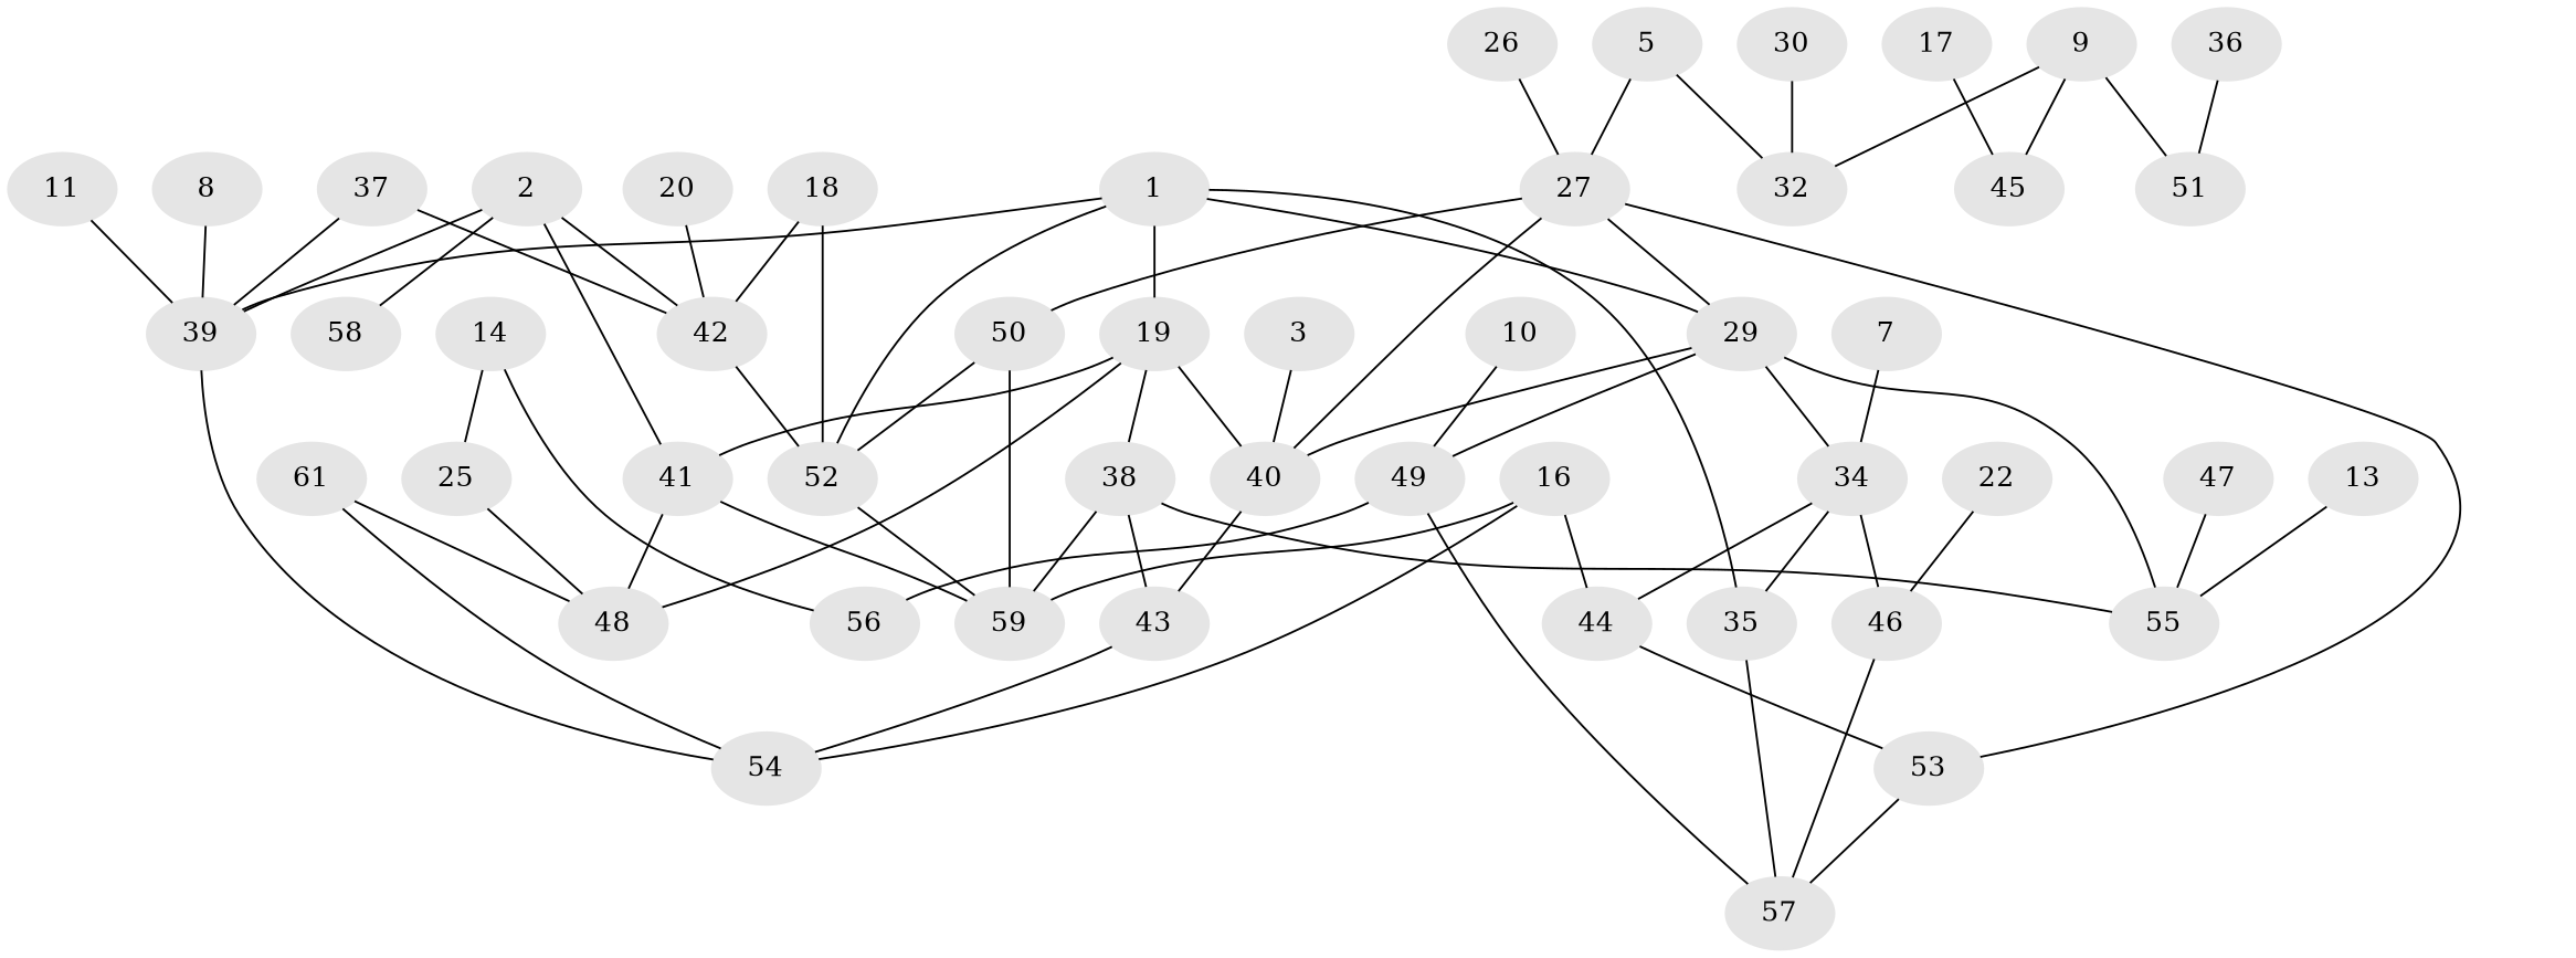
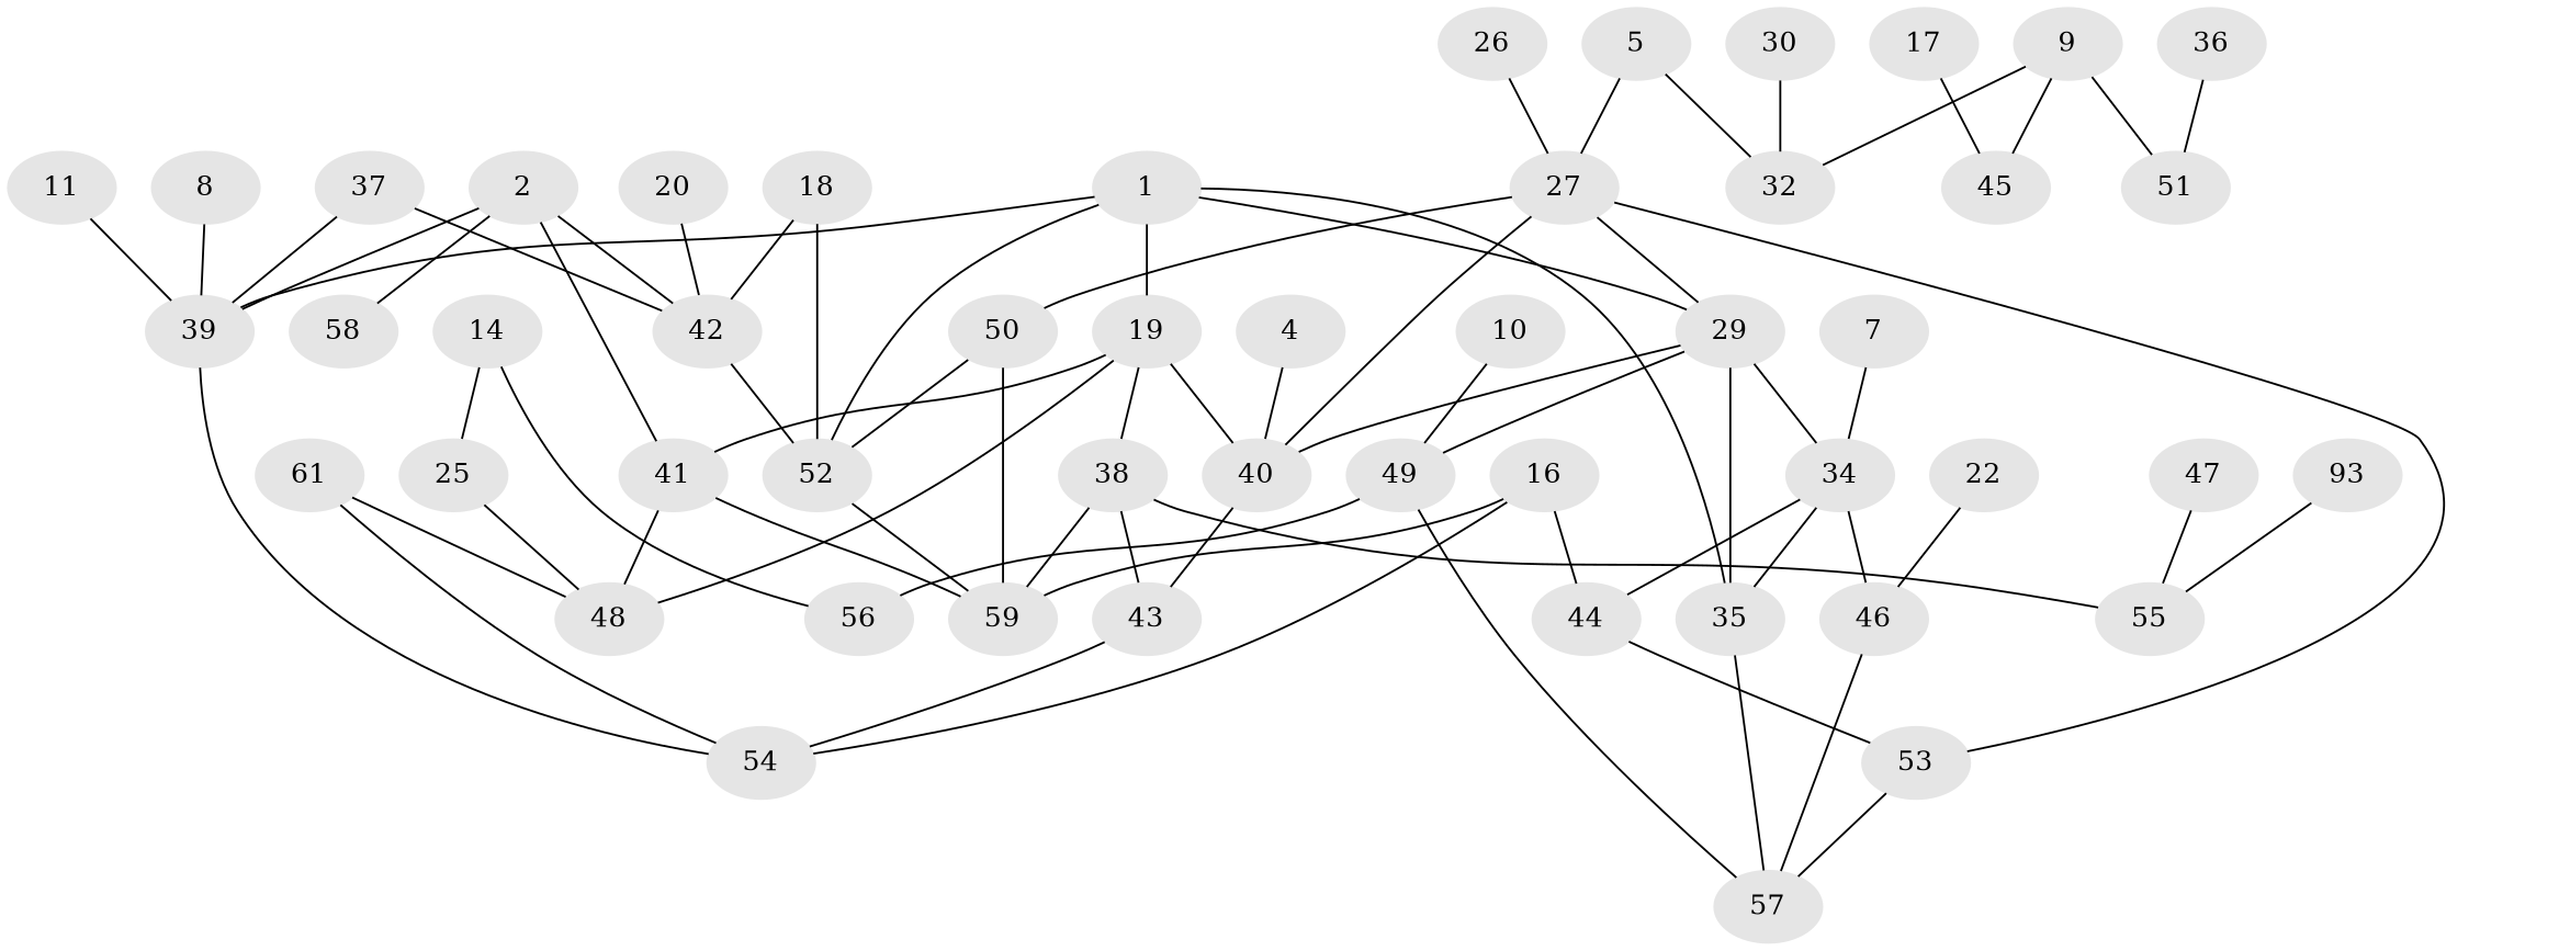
  graph {
    node [color=gray90 style=filled]
    edge [weight=1.0]
    1
    19
    29
    35
    39
    52
    40
    38
    41
    48
    34
    49
    57
    54
    59
    2
    42
    58
-   3
+   3 [label=4]
    43
    5
    27
    32
    53
    50
    7
    44
    46
    8
    9
    45
    51
    10
    56
    11
-   13
+   13 [label=93]
    55
    14
    25
    16
    17
    18
    20
    22
    26
    30
    n47 [label=61]
    36
    37
    47
    1 -- 19
    1 -- 29
    1 -- 35
    1 -- 39
    1 -- 52
    19 -- 40
    19 -- 38 [weight=2.0]
    19 -- 41
    19 -- 48
-   29 -- 55
+   29 -- 35
    29 -- 40 [weight=2.0]
    29 -- 34
    29 -- 49
    35 -- 57
    39 -- 54
    52 -- 59
    40 -- 43
    38 -- 59
    38 -- 43
    38 -- 55
    41 -- 48
    41 -- 59 [weight=2.0]
    34 -- 35
    34 -- 44
    34 -- 46
    49 -- 57
    49 -- 56 [weight=2.0]
    2 -- 39
    2 -- 41
    2 -- 42
    2 -- 58
    42 -- 52
    3 -- 40
    43 -- 54
    5 -- 27
    5 -- 32
    27 -- 29
    27 -- 40
    27 -- 53
    27 -- 50
    53 -- 57
    50 -- 52
    50 -- 59 [weight=2.0]
    7 -- 34
    44 -- 53
    46 -- 57
    8 -- 39
    9 -- 32
    9 -- 45
    9 -- 51
    10 -- 49
    11 -- 39
    13 -- 55
    14 -- 56
    14 -- 25
    25 -- 48
    16 -- 54
    16 -- 59
    16 -- 44
    17 -- 45
    18 -- 52
    18 -- 42
    20 -- 42
    22 -- 46
    26 -- 27
    30 -- 32
    n47 -- 48
    n47 -- 54
    36 -- 51
    37 -- 39
    37 -- 42
    47 -- 55
  }
